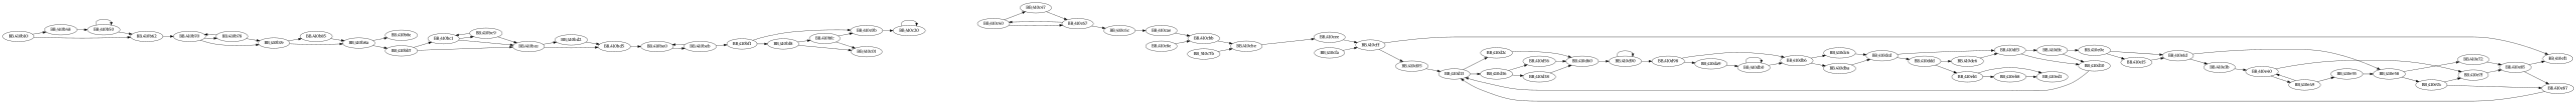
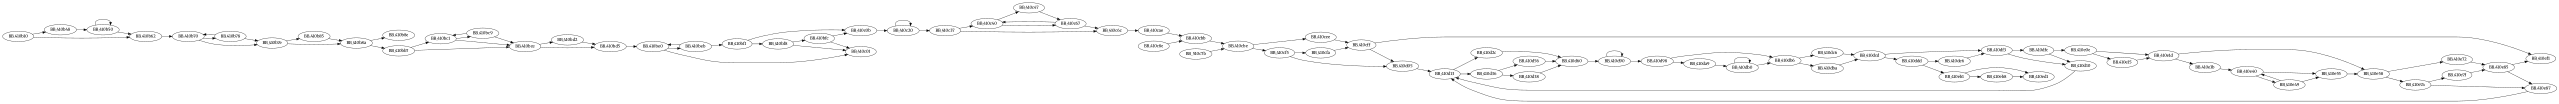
  digraph {
    fontname=Merriweather
    rankdir=LR
    node [fontname=Merriweather]
    edge [fontname=Merriweather]
    BB_410b10
    BB_410b48
    BB_410b62
    BB_410b50
    BB_410b70
    BB_410b78
    BB_410b7e
    BB_410b85
    BB_410b8a
    BB_410b8e
    BB_410bb7
    BB_410bc1
    BB_410bce
    BB_410bc9
    BB_410bd2
    BB_410bd5
    BB_410be0
    BB_410beb
    BB_410c01
    BB_410bf1
    BB_410bf8
    BB_410c0b
    BB_410bfc
    BB_410c20
+   BB_410c37
    BB_410c40
    BB_410c6c
    BB_410c47
    BB_410c67
    BB_410cae
    BB_410cbb
    n32 [label=BB_510c7b]
    BB_410cbe
    BB_410c8e
    BB_410cee
+   BB_410cf5
    BB_410cff
    BB_410cfa
    BB_410d05
    BB_410ef1
    BB_410d13
    BB_410d2c
    BB_410d36
    BB_410d60
    BB_410d38
    BB_410d56
    BB_410d10
    BB_410d90
    BB_410d98
    BB_410da9
    BB_410db6
    BB_410db0
    BB_410dba
    BB_410dc6
    BB_410dcd
    BB_410ddd
    BB_410df3
    BB_410de6
    BB_410eb1
    BB_410dfc
    BB_410eb8
    BB_410ed1
    BB_410e0e
    BB_410e15
    BB_410e1d
    BB_410e3b
    BB_410e58
    BB_410e40
    BB_410e72
    BB_410e7a
    BB_410e49
    BB_410e55
    BB_410e85
    BB_410e7f
    BB_410e87
    BB_410b10 -> BB_410b48
    BB_410b10 -> BB_410b62
    BB_410b48 -> BB_410b50
    BB_410b62 -> BB_410b70
    BB_410b50 -> BB_410b62
    BB_410b50 -> BB_410b50
    BB_410b70 -> BB_410b78
    BB_410b70 -> BB_410b7e
    BB_410b78 -> BB_410b70
    BB_410b78 -> BB_410b7e
    BB_410b7e -> BB_410b85
    BB_410b7e -> BB_410b8a
    BB_410b85 -> BB_410b8a
    BB_410b8a -> BB_410b8e
    BB_410b8a -> BB_410bb7
    BB_410bb7 -> BB_410bc1
    BB_410bb7 -> BB_410bce
    BB_410bc1 -> BB_410bce
    BB_410bc1 -> BB_410bc9
    BB_410bce -> BB_410bd2
    BB_410bce -> BB_410bd5
    BB_410bc9 -> BB_410bc1
    BB_410bc9 -> BB_410bce
    BB_410bd2 -> BB_410bd5
    BB_410bd5 -> BB_410be0
    BB_410be0 -> BB_410beb
+   BB_410be0 -> BB_410c01
    BB_410beb -> BB_410be0
    BB_410beb -> BB_410bf1
    BB_410bf1 -> BB_410bf8
    BB_410bf1 -> BB_410c0b
    BB_410bf8 -> BB_410c01
    BB_410bf8 -> BB_410bfc
    BB_410c0b -> BB_410c20
    BB_410bfc -> BB_410c01
    BB_410bfc -> BB_410c0b
    BB_410c20 -> BB_410c20
+   BB_410c20 -> BB_410c37
+   BB_410c37 -> BB_410c40
+   BB_410c37 -> BB_410c6c
    BB_410c40 -> BB_410c47
    BB_410c40 -> BB_410c67
    BB_410c6c -> BB_410cae
    BB_410c47 -> BB_410c67
    BB_410c67 -> BB_410c40
    BB_410c67 -> BB_410c6c
    BB_410cae -> BB_410cbb
    BB_410cbb -> BB_410cbe
    n32 -> BB_410cbe
    BB_410cbe -> BB_410cee
+   BB_410cbe -> BB_410cf5
    BB_410c8e -> BB_410cbb
    BB_410cee -> BB_410cff
+   BB_410cf5 -> BB_410cfa
+   BB_410cf5 -> BB_410d05
    BB_410cff -> BB_410d05
    BB_410cff -> BB_410ef1
    BB_410cfa -> BB_410cff
    BB_410d05 -> BB_410d13
    BB_410d13 -> BB_410d2c
    BB_410d13 -> BB_410d36
    BB_410d2c -> BB_410d60
    BB_410d36 -> BB_410d38
    BB_410d36 -> BB_410d56
    BB_410d60 -> BB_410d90
    BB_410d38 -> BB_410d60
    BB_410d56 -> BB_410d60
    BB_410d10 -> BB_410d13
    BB_410d90 -> BB_410d90
    BB_410d90 -> BB_410d98
    BB_410d98 -> BB_410da9
    BB_410d98 -> BB_410db6
    BB_410da9 -> BB_410db0
    BB_410db6 -> BB_410dba
    BB_410db6 -> BB_410dc6
    BB_410db0 -> BB_410db6
    BB_410db0 -> BB_410db0
    BB_410dba -> BB_410dcd
    BB_410dc6 -> BB_410dcd
    BB_410dcd -> BB_410ddd
    BB_410dcd -> BB_410df3
    BB_410ddd -> BB_410de6
    BB_410ddd -> BB_410eb1
    BB_410df3 -> BB_410d10
    BB_410df3 -> BB_410dfc
    BB_410de6 -> BB_410df3
    BB_410eb1 -> BB_410eb8
    BB_410eb1 -> BB_410ed1
    BB_410dfc -> BB_410d10
    BB_410dfc -> BB_410e0e
    BB_410eb8 -> BB_410ed1
    BB_410e0e -> BB_410e15
    BB_410e0e -> BB_410e1d
    BB_410e15 -> BB_410e1d
    BB_410e1d -> BB_410e3b
    BB_410e1d -> BB_410e58
    BB_410e3b -> BB_410e40
    BB_410e58 -> BB_410e72
    BB_410e58 -> BB_410e7a
    BB_410e40 -> BB_410e49
-   BB_410e40 -> BB_410e7f
+   BB_410e40 -> BB_410e55
    BB_410e72 -> BB_410e85
    BB_410e7a -> BB_410e7f
    BB_410e7a -> BB_410e87
    BB_410e49 -> BB_410e40
    BB_410e49 -> BB_410e55
    BB_410e55 -> BB_410e58
    BB_410e85 -> BB_410ef1
    BB_410e85 -> BB_410e87
    BB_410e7f -> BB_410e85
    BB_410e87 -> BB_410d13
  }
